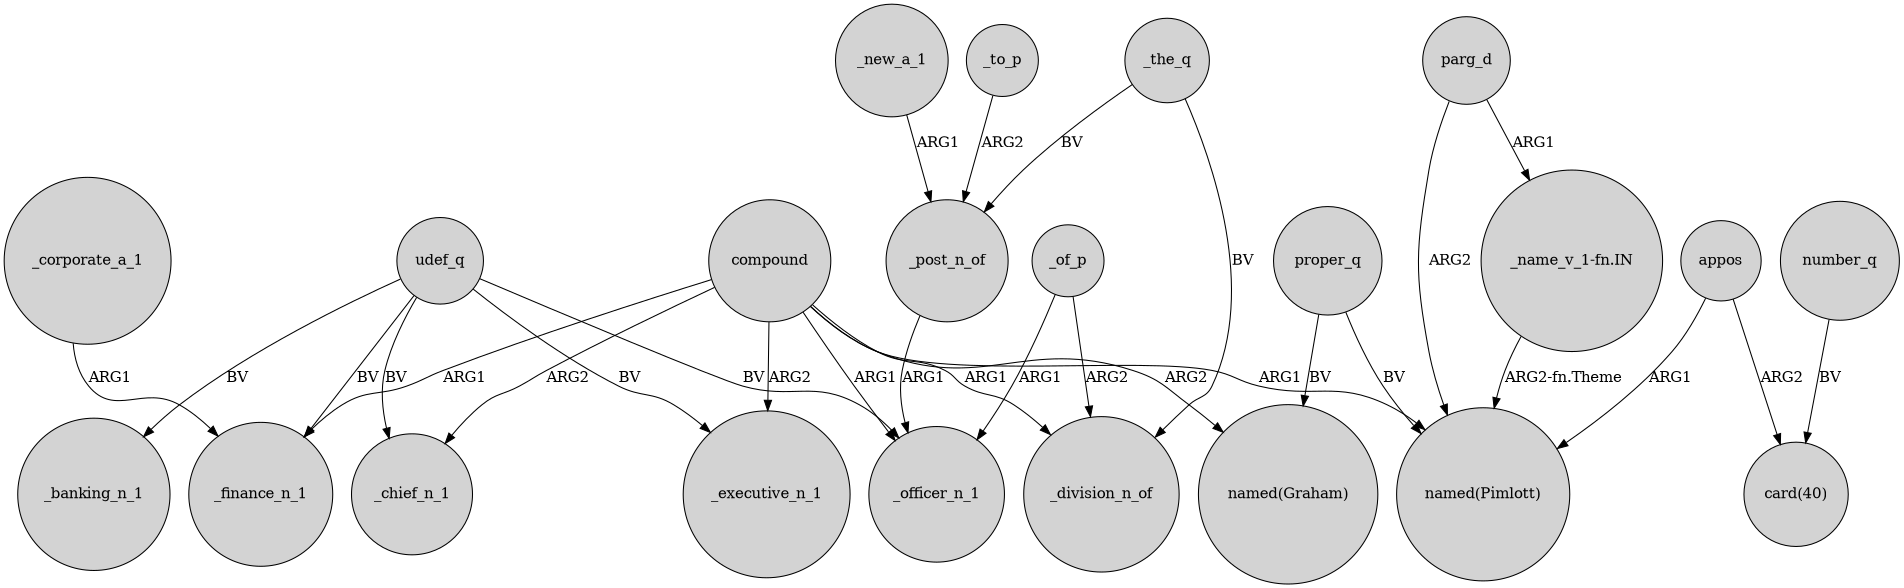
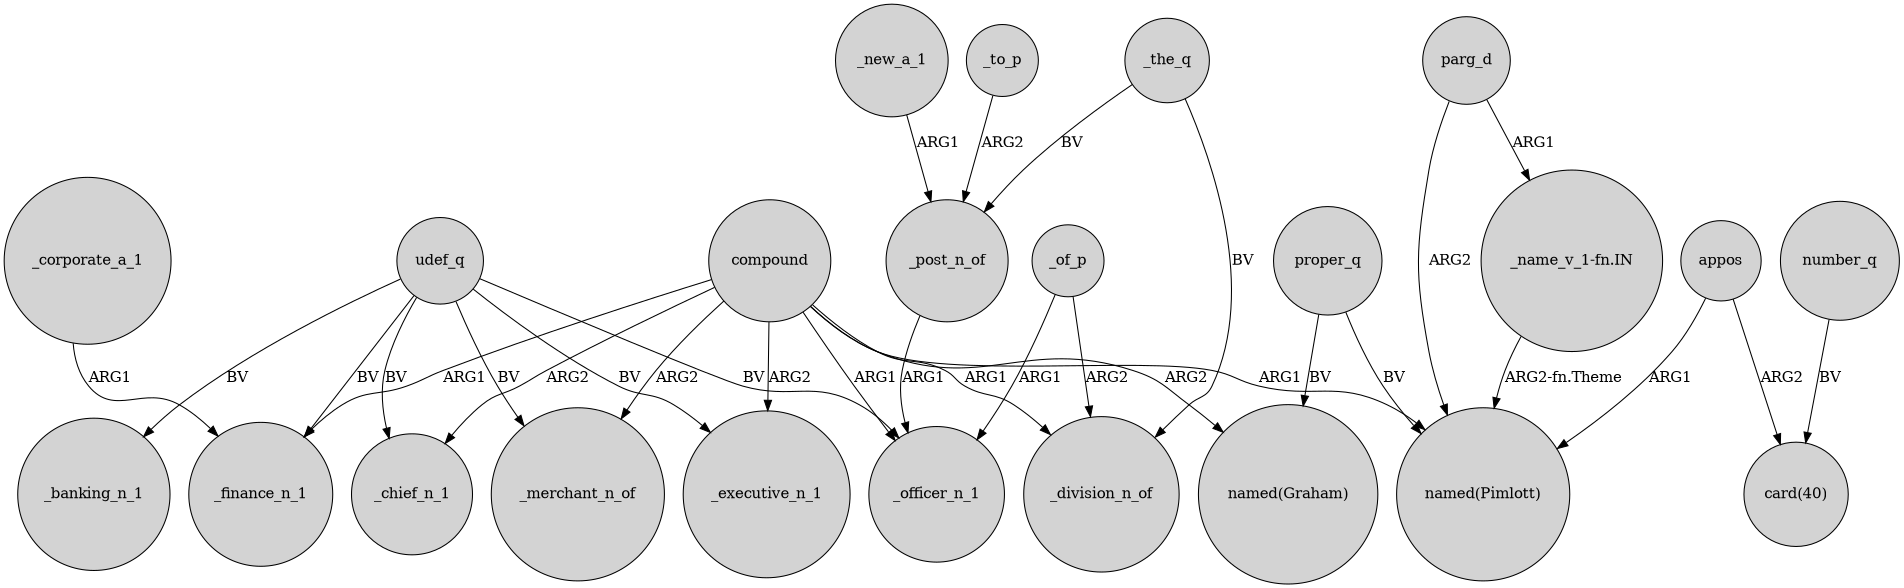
  digraph {
    node [shape=circle style=filled]
    udef_q
+   _merchant_n_of
    _executive_n_1
    _finance_n_1
    _chief_n_1
    _officer_n_1
    _banking_n_1
    compound
    "named(Graham)"
    "named(Pimlott)"
    _division_n_of
    "_name_v_1-fn.IN"
    proper_q
    _new_a_1
    _post_n_of
    _corporate_a_1
    parg_d
    _of_p
    _to_p
    appos
    "card(40)"
    _the_q
    number_q
+   udef_q -> _merchant_n_of [label=BV]
    udef_q -> _executive_n_1 [label=BV]
    udef_q -> _finance_n_1 [label=BV]
    udef_q -> _chief_n_1 [label=BV]
    udef_q -> _officer_n_1 [label=BV]
    udef_q -> _banking_n_1 [label=BV]
+   compound -> _merchant_n_of [label=ARG2]
    compound -> _executive_n_1 [label=ARG2]
    compound -> _finance_n_1 [label=ARG1]
    compound -> _chief_n_1 [label=ARG2]
    compound -> _officer_n_1 [label=ARG1]
    compound -> "named(Graham)" [label=ARG2]
    compound -> "named(Pimlott)" [label=ARG1]
    compound -> _division_n_of [label=ARG1]
    "_name_v_1-fn.IN" -> "named(Pimlott)" [label="ARG2-fn.Theme"]
    proper_q -> "named(Graham)" [label=BV]
    proper_q -> "named(Pimlott)" [label=BV]
    _new_a_1 -> _post_n_of [label=ARG1]
    _post_n_of -> _officer_n_1 [label=ARG1]
    _corporate_a_1 -> _finance_n_1 [label=ARG1]
    parg_d -> "named(Pimlott)" [label=ARG2]
    parg_d -> "_name_v_1-fn.IN" [label=ARG1]
    _of_p -> _officer_n_1 [label=ARG1]
    _of_p -> _division_n_of [label=ARG2]
    _to_p -> _post_n_of [label=ARG2]
    appos -> "named(Pimlott)" [label=ARG1]
    appos -> "card(40)" [label=ARG2]
    _the_q -> _division_n_of [label=BV]
    _the_q -> _post_n_of [label=BV]
    number_q -> "card(40)" [label=BV]
  }
